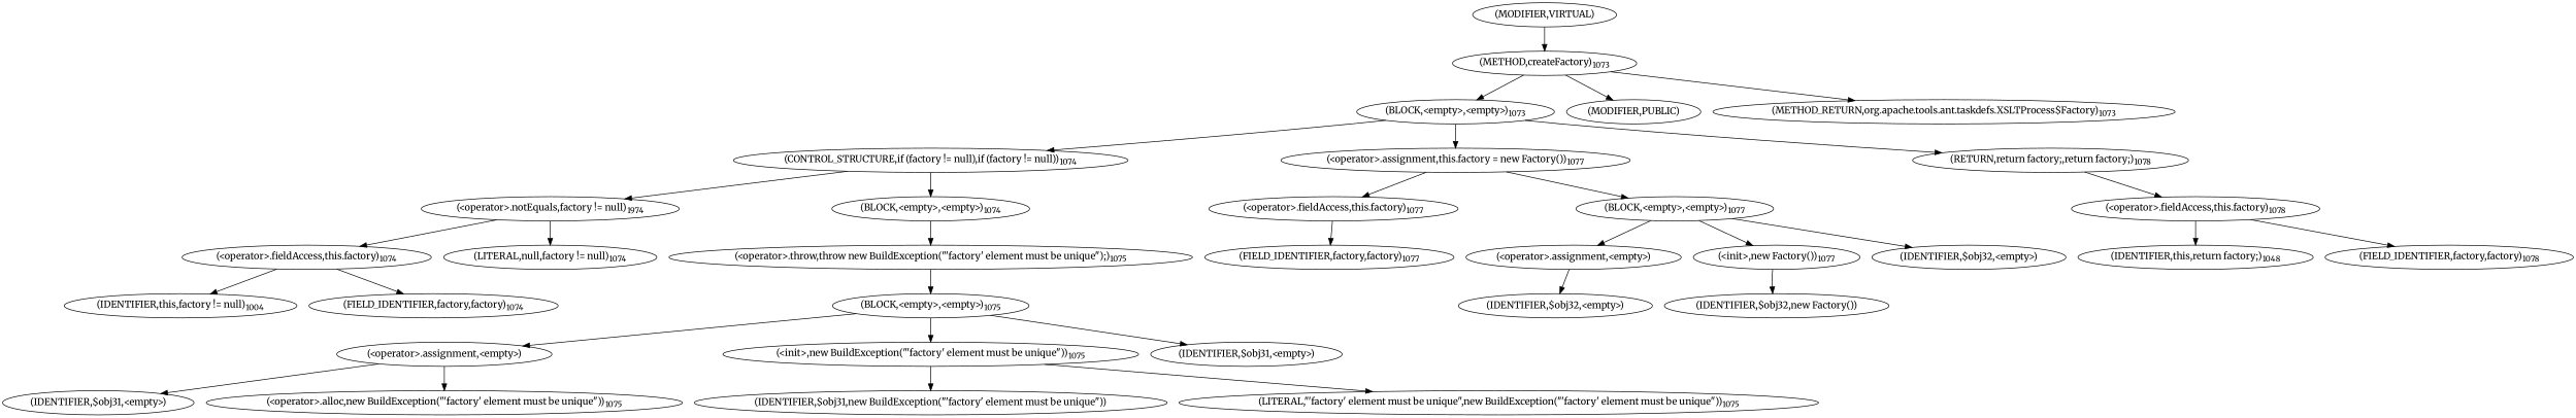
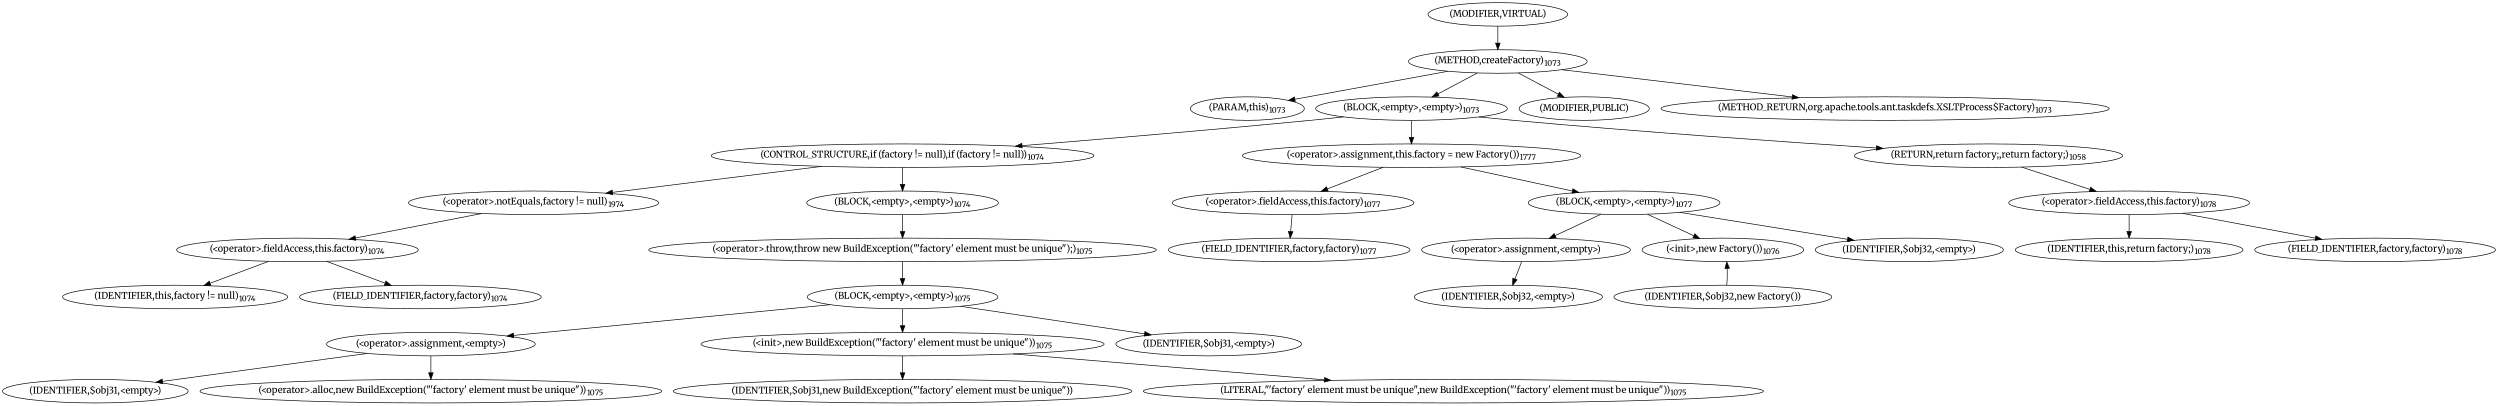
  digraph {
    fontname=Merriweather
    node [fontname=Merriweather]
    edge [fontname=Merriweather]
    n1 [label=<(METHOD,createFactory)<SUB>1073</SUB>>]
+   n2 [label=<(PARAM,this)<SUB>1073</SUB>>]
    n3 [label=<(BLOCK,&lt;empty&gt;,&lt;empty&gt;)<SUB>1073</SUB>>]
    n4 [label=<(MODIFIER,PUBLIC)>]
    n5 [label=<(METHOD_RETURN,org.apache.tools.ant.taskdefs.XSLTProcess$Factory)<SUB>1073</SUB>>]
    n6 [label=<(CONTROL_STRUCTURE,if (factory != null),if (factory != null))<SUB>1074</SUB>>]
-   n7 [label=<(&lt;operator&gt;.assignment,this.factory = new Factory())<SUB>1077</SUB>>]
-   n8 [label=<(RETURN,return factory;,return factory;)<SUB>1078</SUB>>]
+   n7 [label=<(&lt;operator&gt;.assignment,this.factory = new Factory())<SUB>1777</SUB>>]
+   n8 [label=<(RETURN,return factory;,return factory;)<SUB>1058</SUB>>]
    n9 [label=<(MODIFIER,VIRTUAL)>]
    n10 [label=<(&lt;operator&gt;.notEquals,factory != null)<SUB>1974</SUB>>]
    n11 [label=<(BLOCK,&lt;empty&gt;,&lt;empty&gt;)<SUB>1074</SUB>>]
    n12 [label=<(&lt;operator&gt;.fieldAccess,this.factory)<SUB>1077</SUB>>]
    n13 [label=<(BLOCK,&lt;empty&gt;,&lt;empty&gt;)<SUB>1077</SUB>>]
    n14 [label=<(&lt;operator&gt;.fieldAccess,this.factory)<SUB>1078</SUB>>]
    n15 [label=<(&lt;operator&gt;.fieldAccess,this.factory)<SUB>1074</SUB>>]
-   n16 [label=<(LITERAL,null,factory != null)<SUB>1074</SUB>>]
    n17 [label=<(&lt;operator&gt;.throw,throw new BuildException(&quot;'factory' element must be unique&quot;);)<SUB>1075</SUB>>]
-   n18 [label=<(IDENTIFIER,this,factory != null)<SUB>1004</SUB>>]
+   n18 [label=<(IDENTIFIER,this,factory != null)<SUB>1074</SUB>>]
    n19 [label=<(FIELD_IDENTIFIER,factory,factory)<SUB>1074</SUB>>]
    n20 [label=<(BLOCK,&lt;empty&gt;,&lt;empty&gt;)<SUB>1075</SUB>>]
    n21 [label=<(&lt;operator&gt;.assignment,&lt;empty&gt;)>]
    n22 [label=<(&lt;init&gt;,new BuildException(&quot;'factory' element must be unique&quot;))<SUB>1075</SUB>>]
    n23 [label=<(IDENTIFIER,$obj31,&lt;empty&gt;)>]
    n24 [label=<(IDENTIFIER,$obj31,&lt;empty&gt;)>]
    n25 [label=<(&lt;operator&gt;.alloc,new BuildException(&quot;'factory' element must be unique&quot;))<SUB>1075</SUB>>]
    n26 [label=<(IDENTIFIER,$obj31,new BuildException(&quot;'factory' element must be unique&quot;))>]
    n27 [label=<(LITERAL,&quot;'factory' element must be unique&quot;,new BuildException(&quot;'factory' element must be unique&quot;))<SUB>1075</SUB>>]
    n28 [label=<(FIELD_IDENTIFIER,factory,factory)<SUB>1077</SUB>>]
    n29 [label=<(&lt;operator&gt;.assignment,&lt;empty&gt;)>]
-   n30 [label=<(&lt;init&gt;,new Factory())<SUB>1077</SUB>>]
+   n30 [label=<(&lt;init&gt;,new Factory())<SUB>1076</SUB>>]
    n31 [label=<(IDENTIFIER,$obj32,&lt;empty&gt;)>]
    n32 [label=<(IDENTIFIER,$obj32,&lt;empty&gt;)>]
    n33 [label=<(IDENTIFIER,$obj32,new Factory())>]
-   n34 [label=<(IDENTIFIER,this,return factory;)<SUB>1048</SUB>>]
+   n34 [label=<(IDENTIFIER,this,return factory;)<SUB>1078</SUB>>]
    n35 [label=<(FIELD_IDENTIFIER,factory,factory)<SUB>1078</SUB>>]
+   n1 -> n2
    n1 -> n3
    n1 -> n4
    n1 -> n5
    n3 -> n6
    n3 -> n7
    n3 -> n8
    n6 -> n10
    n6 -> n11
    n7 -> n12
    n7 -> n13
    n8 -> n14
    n9 -> n1
    n10 -> n15
-   n10 -> n16
    n11 -> n17
    n12 -> n28
    n13 -> n29
    n13 -> n30
    n13 -> n31
    n14 -> n34
    n14 -> n35
    n15 -> n18
    n15 -> n19
    n17 -> n20
    n20 -> n21
    n20 -> n22
    n20 -> n23
    n21 -> n24
    n21 -> n25
    n22 -> n26
    n22 -> n27
    n29 -> n32
-   n30 -> n33
+   n33 -> n30
  }
